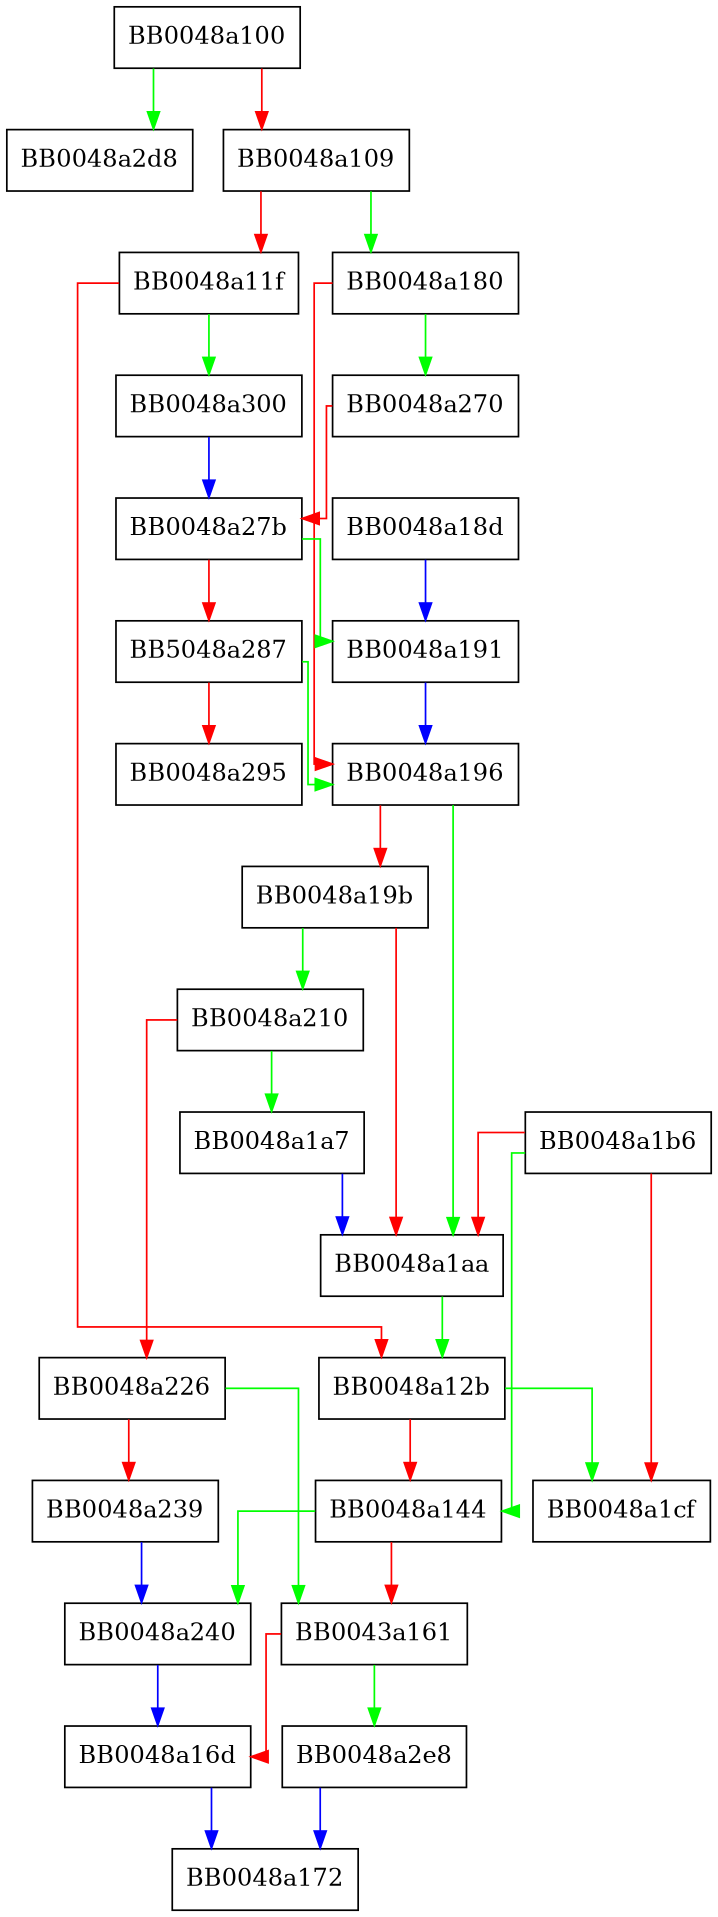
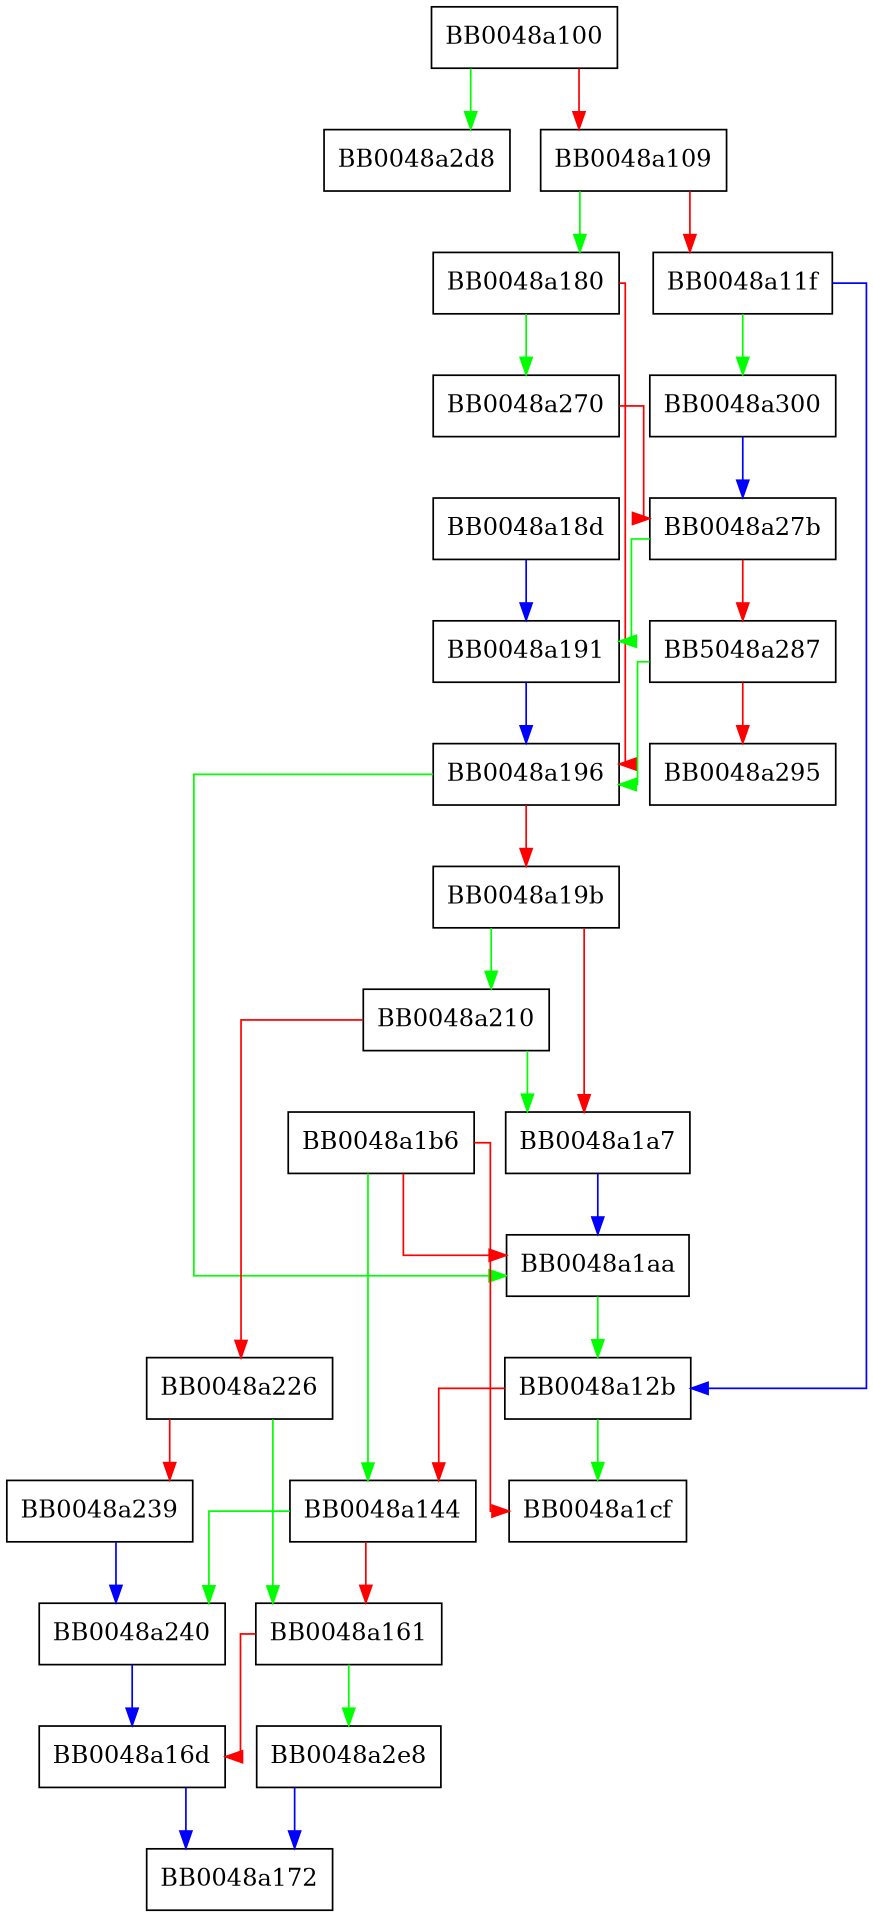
  digraph {
    splines=ortho
    node [shape=box]
    edge [color=red]
    BB0048a100
    BB0048a2d8
    BB0048a109
    BB0048a180
    BB0048a11f
    BB0048a270
    BB0048a196
    BB0048a300
    BB0048a12b
    BB0048a27b
    BB0048a18d
    BB0048a191
    BB0048a1cf
    BB0048a144
    n15 [label=BB5048a287]
    BB0048a240
-   BB0048a161 [label=BB0043a161]
+   BB0048a161
    BB0048a16d
    BB0048a2e8
    BB0048a172
    BB0048a1aa
    BB0048a19b
    BB0048a210
    BB0048a1a7
    BB0048a1b6
    BB0048a226
    BB0048a239
    BB0048a295
    BB0048a100 -> BB0048a2d8 [color=green]
    BB0048a100 -> BB0048a109
    BB0048a109 -> BB0048a180 [color=green]
    BB0048a109 -> BB0048a11f
    BB0048a180 -> BB0048a270 [color=green]
    BB0048a180 -> BB0048a196
    BB0048a11f -> BB0048a300 [color=green]
-   BB0048a11f -> BB0048a12b
+   BB0048a11f -> BB0048a12b [color=blue]
    BB0048a270 -> BB0048a27b
    BB0048a196 -> BB0048a1aa [color=green]
    BB0048a196 -> BB0048a19b
    BB0048a300 -> BB0048a27b [color=blue]
    BB0048a12b -> BB0048a1cf [color=green]
    BB0048a12b -> BB0048a144
    BB0048a27b -> BB0048a191 [color=green]
    BB0048a27b -> n15
    BB0048a18d -> BB0048a191 [color=blue]
    BB0048a191 -> BB0048a196 [color=blue]
    BB0048a144 -> BB0048a240 [color=green]
    BB0048a144 -> BB0048a161
    n15 -> BB0048a196 [color=green]
    n15 -> BB0048a295
    BB0048a240 -> BB0048a16d [color=blue]
    BB0048a161 -> BB0048a16d
    BB0048a161 -> BB0048a2e8 [color=green]
    BB0048a16d -> BB0048a172 [color=blue]
    BB0048a2e8 -> BB0048a172 [color=blue]
    BB0048a1aa -> BB0048a12b [color=green]
    BB0048a19b -> BB0048a210 [color=green]
-   BB0048a19b -> BB0048a1aa
+   BB0048a19b -> BB0048a1a7
    BB0048a210 -> BB0048a1a7 [color=green]
    BB0048a210 -> BB0048a226
    BB0048a1a7 -> BB0048a1aa [color=blue]
    BB0048a1b6 -> BB0048a1cf
    BB0048a1b6 -> BB0048a144 [color=green]
    BB0048a1b6 -> BB0048a1aa
    BB0048a226 -> BB0048a161 [color=green]
    BB0048a226 -> BB0048a239
    BB0048a239 -> BB0048a240 [color=blue]
  }
